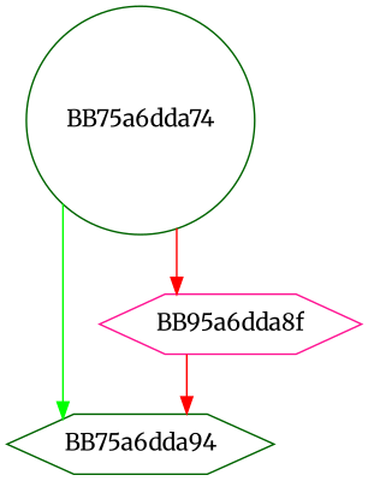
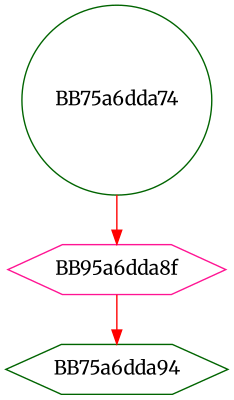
  digraph {
    fontname=Merriweather
    splines=ortho
    node [color=darkgreen fontname=Merriweather shape=hexagon]
    edge [color=red fontname=Merriweather]
    BB75a6dda74 [shape=circle]
    BB75a6dda94
    n3 [color=deeppink label=BB95a6dda8f]
-   BB75a6dda74 -> BB75a6dda94 [color=green]
    BB75a6dda74 -> n3
    n3 -> BB75a6dda94
  }
